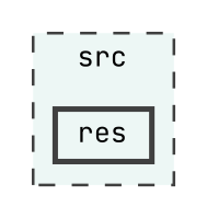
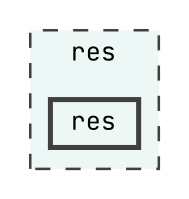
  digraph {
    compound=true
    rankdir=LR
    fontname="JetBrains Mono"
    n1 [color=grey25 fillcolor="#edf7f5" fontname="JetBrains Mono" fontsize=10 height=0.2 label=res shape=box style="filled,bold" width=0.4]
    subgraph cluster_1 {
      bgcolor="#edf7f5"
      fontsize=10
-     label=src
+     label=res
      pencolor=grey25
      style="filled,dashed"
      n1
    }
  }
